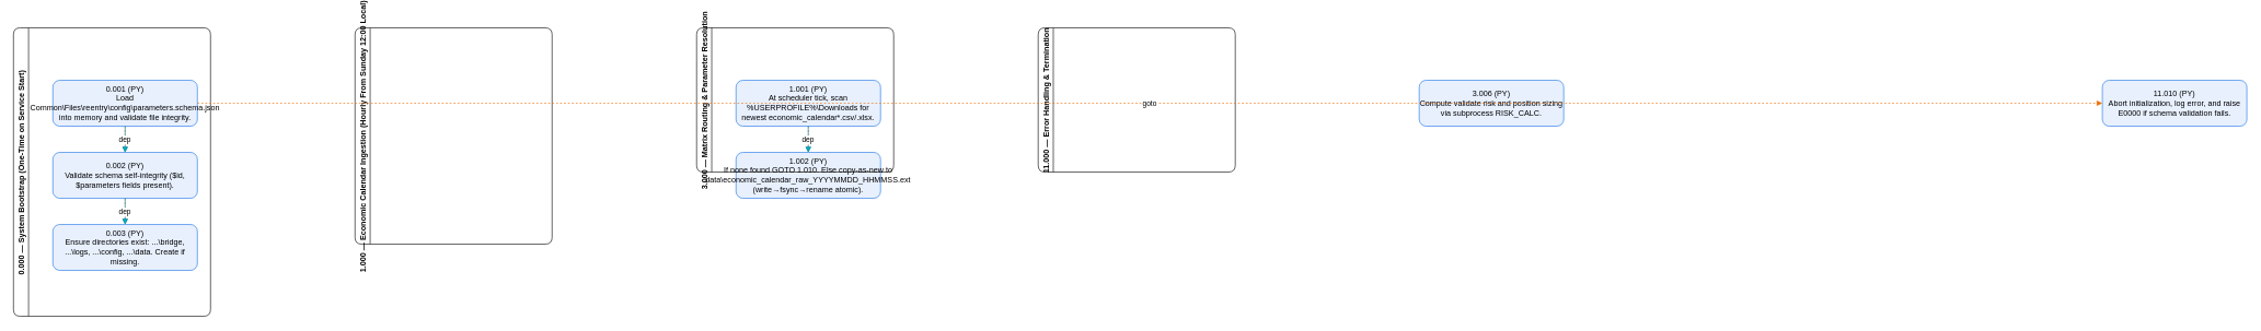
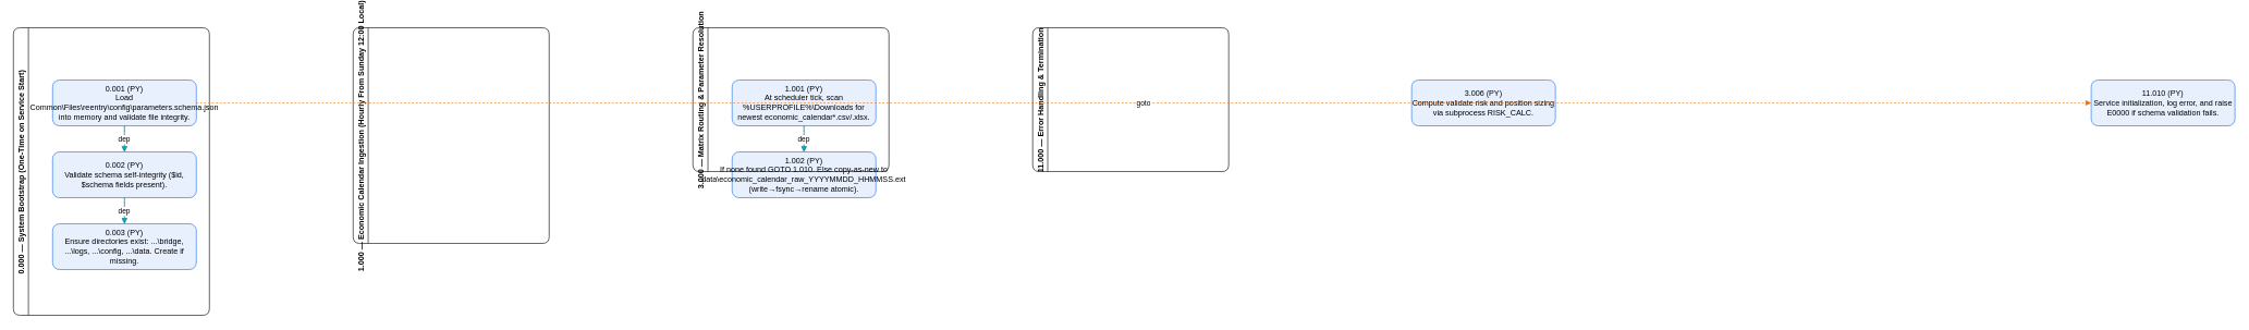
  <mxCell id="0" />
  <mxCell id="1" parent="0" />
  <mxCell id="2" value="0.000 — System Bootstrap (One-Time on Service Start)" style="swimlane;fontStyle=1;rounded=1;horizontal=0;childLayout=stackLayout;" vertex="1" parent="1"><mxGeometry x="20" y="20" width="300" height="440" as_="geometry" as="geometry" /></mxCell>
  <mxCell id="3" value="0.001 (PY)&#10;Load Common\Files\reentry\config\parameters.schema.json into memory and validate file integrity." style="rounded=1;whiteSpace=wrap;html=1;strokeColor=#1a73e8;fillColor=#e8f0fe;" vertex="1" parent="2"><mxGeometry x="60" y="80" width="220" height="70" as_="geometry" as="geometry" /></mxCell>
- <mxCell id="4" value="0.002 (PY)&#10;Validate schema self-integrity ($id, $parameters fields present)." style="rounded=1;whiteSpace=wrap;html=1;strokeColor=#1a73e8;fillColor=#e8f0fe;" vertex="1" parent="2"><mxGeometry x="60" y="190" width="220" height="70" as_="geometry" as="geometry" /></mxCell>
+ <mxCell id="4" value="0.002 (PY)&#10;Validate schema self-integrity ($id, $schema fields present)." style="rounded=1;whiteSpace=wrap;html=1;strokeColor=#1a73e8;fillColor=#e8f0fe;" vertex="1" parent="2"><mxGeometry x="60" y="190" width="220" height="70" as_="geometry" as="geometry" /></mxCell>
  <mxCell id="5" value="0.003 (PY)&#10;Ensure directories exist: ...\bridge, ...\logs, ...\config, ...\data. Create if missing." style="rounded=1;whiteSpace=wrap;html=1;strokeColor=#1a73e8;fillColor=#e8f0fe;" vertex="1" parent="2"><mxGeometry x="60" y="300" width="220" height="70" as_="geometry" as="geometry" /></mxCell>
  <mxCell id="6" value="1.000 — Economic Calendar Ingestion (Hourly From Sunday 12:00 Local)" style="swimlane;fontStyle=1;rounded=1;horizontal=0;childLayout=stackLayout;" vertex="1" parent="1"><mxGeometry x="540" y="20" width="300" height="330" as_="geometry" as="geometry" /></mxCell>
  <mxCell id="7" value="1.001 (PY)&#10;At scheduler tick, scan %USERPROFILE%\Downloads for newest economic_calendar*.csv/.xlsx." style="rounded=1;whiteSpace=wrap;html=1;strokeColor=#1a73e8;fillColor=#e8f0fe;" vertex="1" parent="6"><mxGeometry x="580" y="80" width="220" height="70" as_="geometry" as="geometry" /></mxCell>
  <mxCell id="8" value="1.002 (PY)&#10;If none found GOTO 1.010. Else copy-as-new to data\economic_calendar_raw_YYYYMMDD_HHMMSS.ext (write→fsync→rename atomic)." style="rounded=1;whiteSpace=wrap;html=1;strokeColor=#1a73e8;fillColor=#e8f0fe;" vertex="1" parent="6"><mxGeometry x="580" y="190" width="220" height="70" as_="geometry" as="geometry" /></mxCell>
  <mxCell id="9" value="3.000 — Matrix Routing &amp; Parameter Resolution" style="swimlane;fontStyle=1;rounded=1;horizontal=0;childLayout=stackLayout;" vertex="1" parent="1"><mxGeometry x="1060" y="20" width="300" height="220" as_="geometry" as="geometry" /></mxCell>
  <mxCell id="10" value="3.006 (PY)&#10;Compute validate risk and position sizing via subprocess RISK_CALC." style="rounded=1;whiteSpace=wrap;html=1;strokeColor=#1a73e8;fillColor=#e8f0fe;" vertex="1" parent="9"><mxGeometry x="1100" y="80" width="220" height="70" as_="geometry" as="geometry" /></mxCell>
  <mxCell id="11" value="11.000 — Error Handling &amp; Termination" style="swimlane;fontStyle=1;rounded=1;horizontal=0;childLayout=stackLayout;" vertex="1" parent="1"><mxGeometry x="1580" y="20" width="300" height="220" as_="geometry" as="geometry" /></mxCell>
- <mxCell id="12" value="11.010 (PY)&#10;Abort initialization, log error, and raise E0000 if schema validation fails." style="rounded=1;whiteSpace=wrap;html=1;strokeColor=#1a73e8;fillColor=#e8f0fe;" vertex="1" parent="11"><mxGeometry x="1620" y="80" width="220" height="70" as_="geometry" as="geometry" /></mxCell>
+ <mxCell id="12" value="11.010 (PY)&#10;Service initialization, log error, and raise E0000 if schema validation fails." style="rounded=1;whiteSpace=wrap;html=1;strokeColor=#1a73e8;fillColor=#e8f0fe;" vertex="1" parent="11"><mxGeometry x="1620" y="80" width="220" height="70" as_="geometry" as="geometry" /></mxCell>
  <mxCell id="13" value="" edge="1" parent="1" source="3" target="4" style="endArrow=block;strokeColor=#555555;"><mxGeometry relative="1" as_="geometry" as="geometry" /></mxCell>
  <mxCell id="14" value="" edge="1" parent="1" source="4" target="5" style="endArrow=block;strokeColor=#555555;"><mxGeometry relative="1" as_="geometry" as="geometry" /></mxCell>
  <mxCell id="15" value="goto" edge="1" parent="1" source="3" target="12" style="dashed=1;strokeColor=#ef6c00;endArrow=block;"><mxGeometry relative="1" as_="geometry" as="geometry" /></mxCell>
  <mxCell id="16" value="dep" edge="1" parent="1" source="3" target="4" style="dashed=1;strokeColor=#00acc1;endArrow=block;"><mxGeometry relative="1" as_="geometry" as="geometry" /></mxCell>
  <mxCell id="17" value="dep" edge="1" parent="1" source="4" target="5" style="dashed=1;strokeColor=#00acc1;endArrow=block;"><mxGeometry relative="1" as_="geometry" as="geometry" /></mxCell>
  <mxCell id="18" value="" edge="1" parent="1" source="7" target="8" style="endArrow=block;strokeColor=#555555;"><mxGeometry relative="1" as_="geometry" as="geometry" /></mxCell>
  <mxCell id="19" value="dep" edge="1" parent="1" source="7" target="8" style="dashed=1;strokeColor=#00acc1;endArrow=block;"><mxGeometry relative="1" as_="geometry" as="geometry" /></mxCell>
